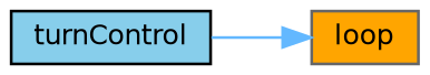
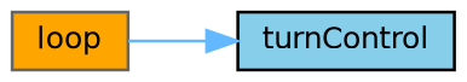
  digraph {
    rankdir=RL
    node [fontname=Helvetica fontsize=10 shape=box style=filled]
    n1 [color=black fillcolor=skyblue fontcolor=black height=0.2 label=turnControl width=0.4]
    n2 [color=gray40 fillcolor=orange height=0.2 label=loop width=0.4]
-   n2 -> n1 [color=steelblue1 dir=back fontname=Helvetica fontsize=10 labelfontname=Helvetica labelfontsize=10 style=solid]
+   n1 -> n2 [color=steelblue1 dir=back fontname=Helvetica fontsize=10 labelfontname=Helvetica labelfontsize=10 style=solid]
  }
